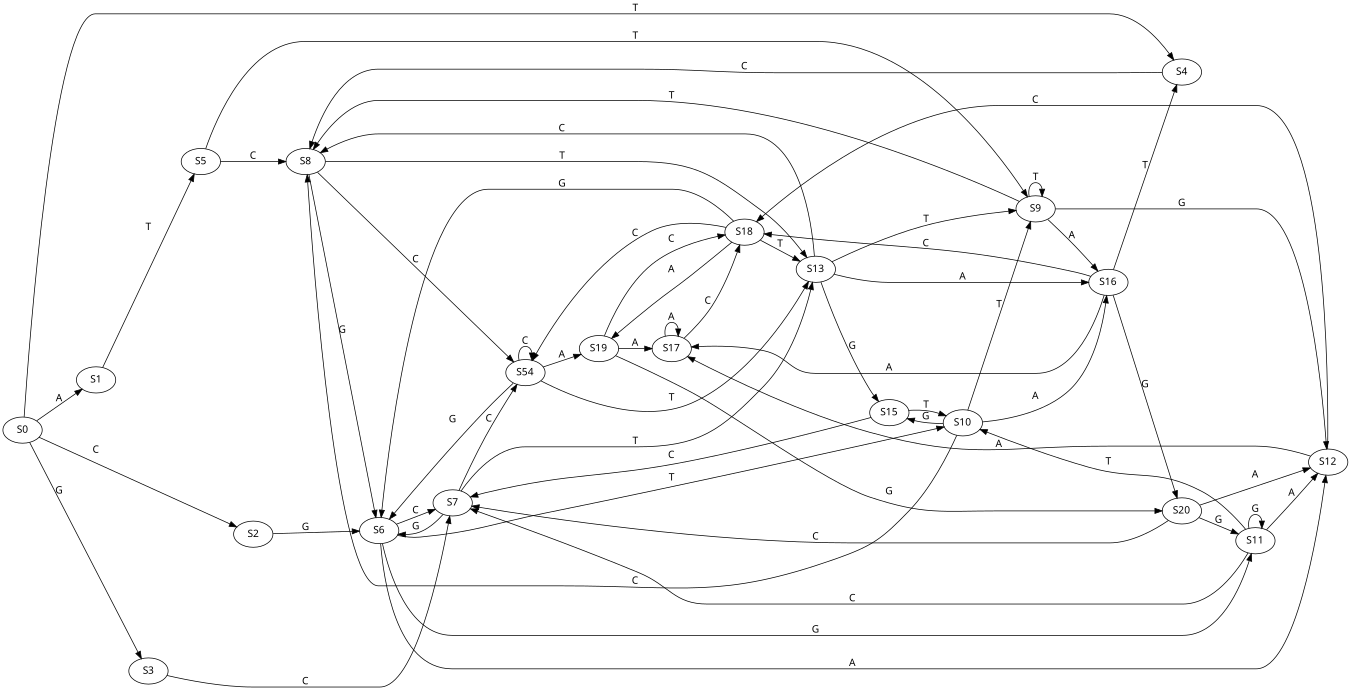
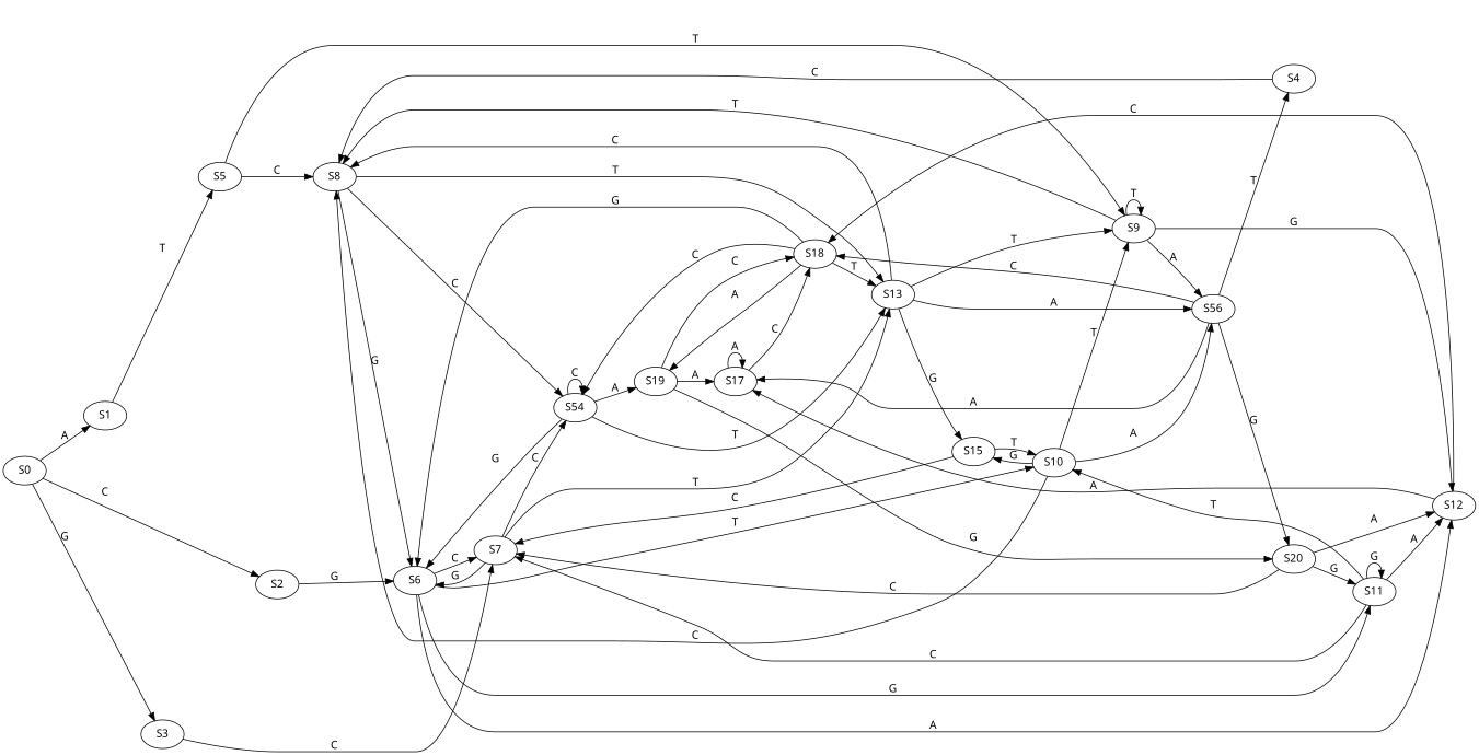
  strict digraph {
    fontname="Noto Sans"
    rankdir=LR
    node [fontname="Noto Sans"]
    edge [fontname="Noto Sans"]
    S0
    S1
    S2
    S3
    S4
    S5
    S6
    S7
    S8
    S9
    S10
    S11
    S12
    S13
    n15 [label=S54]
-   S16
+   S16 [label=S56]
    S15
    S17
    S18
    S19
    S20
    S0 -> S1 [label=A]
    S0 -> S2 [label=C]
    S0 -> S3 [label=G]
-   S0 -> S4 [label=T]
    S1 -> S5 [label=T]
    S2 -> S6 [label=G]
    S3 -> S7 [label=C]
    S4 -> S8 [label=C]
    S5 -> S8 [label=C]
    S5 -> S9 [label=T]
    S6 -> S7 [label=C]
    S6 -> S10 [label=T]
    S6 -> S11 [label=G]
    S6 -> S12 [label=A]
    S7 -> S6 [label=G]
    S7 -> S13 [label=T]
    S7 -> n15 [label=C]
    S8 -> S6 [label=G]
    S8 -> S13 [label=T]
    S8 -> n15 [label=C]
    S9 -> S8 [label=T]
    S9 -> S9 [label=T]
    S9 -> S12 [label=G]
    S9 -> S16 [label=A]
    S10 -> S8 [label=C]
    S10 -> S9 [label=T]
    S10 -> S16 [label=A]
    S10 -> S15 [label=G]
    S11 -> S7 [label=C]
    S11 -> S10 [label=T]
    S11 -> S11 [label=G]
    S11 -> S12 [label=A]
    S12 -> S17 [label=A]
    S12 -> S18 [label=C]
    S13 -> S8 [label=C]
    S13 -> S9 [label=T]
    S13 -> S16 [label=A]
    S13 -> S15 [label=G]
    n15 -> S6 [label=G]
    n15 -> S13 [label=T]
    n15 -> n15 [label=C]
    n15 -> S19 [label=A]
    S16 -> S4 [label=T]
    S16 -> S17 [label=A]
    S16 -> S18 [label=C]
    S16 -> S20 [label=G]
    S15 -> S7 [label=C]
    S15 -> S10 [label=T]
    S17 -> S17 [label=A]
    S17 -> S18 [label=C]
    S18 -> S6 [label=G]
    S18 -> S13 [label=T]
    S18 -> n15 [label=C]
    S18 -> S19 [label=A]
    S19 -> S17 [label=A]
    S19 -> S18 [label=C]
    S19 -> S20 [label=G]
    S20 -> S7 [label=C]
    S20 -> S11 [label=G]
    S20 -> S12 [label=A]
  }
